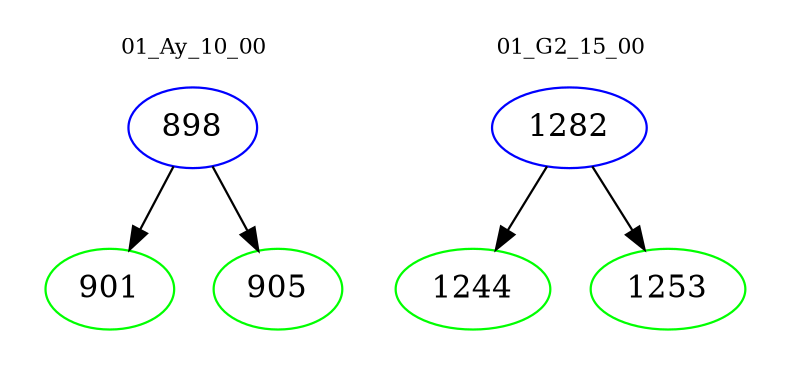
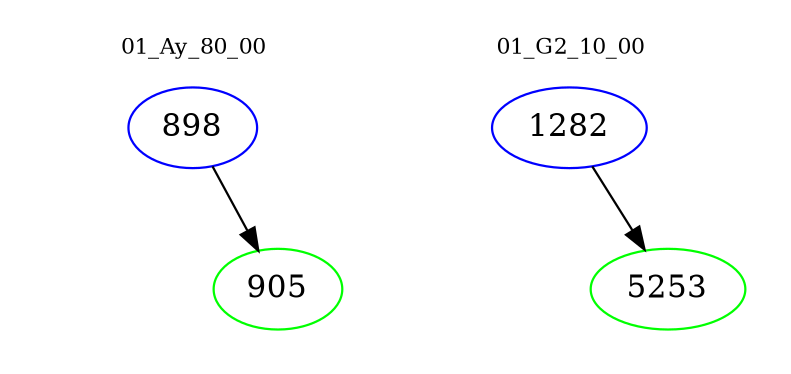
  digraph {
    node [color=green]
    edge [color=black]
    n1 [color=blue label=898]
-   n2 [label=901]
    n3 [label=905]
    n4 [color=blue label=1282]
-   n5 [label=1244]
-   n6 [label=1253]
+   n6 [label=5253]
    subgraph cluster_1 {
      color=white
      fontsize=10
-     label="01_Ay_10_00"
+     label="01_Ay_80_00"
      n1
-     n2
      n3
    }
    subgraph cluster_2 {
      color=white
      fontsize=10
-     label="01_G2_15_00"
+     label="01_G2_10_00"
      n4
-     n5
      n6
    }
-   n1 -> n2
    n1 -> n3
-   n4 -> n5
    n4 -> n6
  }
